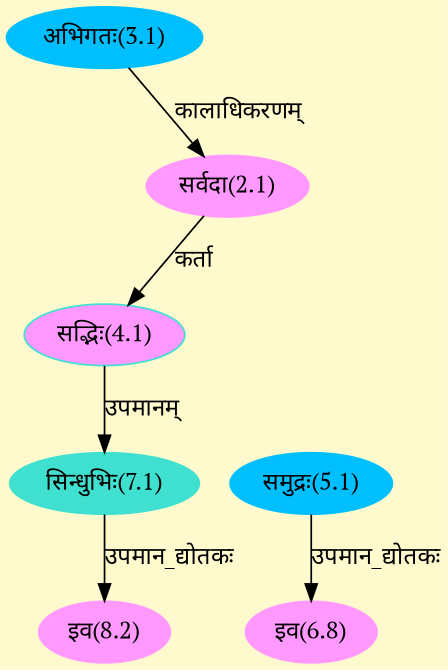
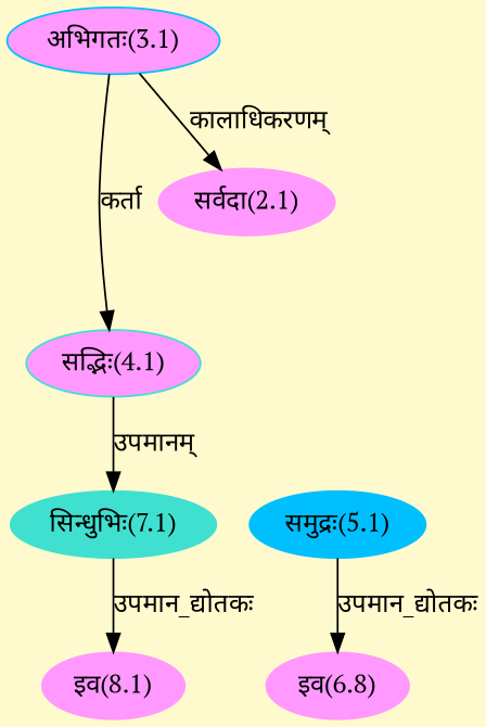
  digraph {
    bgcolor=lemonchiffon1
    compound=true
    fontname="PT Serif"
    rankdir=BT
    node [color="#FF99FF" fontname="PT Serif" style=filled]
    edge [dir=back fontname="PT Serif"]
-   n1 [color="#00BFFF" label="अभिगतः(3.1)"]
+   n1 [color="#00BFFF" label="अभिगतः(3.1)" fillcolor="#FF99FF"]
    n2 [label="सर्वदा(2.1)"]
    n3 [color="#40E0D0" fillcolor="#FF99FF" label="सद्भिः(4.1)"]
    n4 [color="#00BFFF" label="समुद्रः(5.1)"]
    n5 [label="इव(6.8)"]
    n6 [color="#40E0D0" label="सिन्धुभिः(7.1)"]
-   n7 [label="इव(8.2)"]
+   n7 [label="इव(8.1)"]
    n2 -> n1 [label="कालाधिकरणम्"]
-   n3 -> n2 [label="कर्ता"]
+   n3 -> n1 [label="कर्ता"]
    n5 -> n4 [label="उपमान_द्योतकः"]
    n6 -> n3 [label="उपमानम्"]
    n7 -> n6 [label="उपमान_द्योतकः"]
  }
